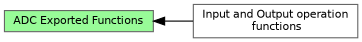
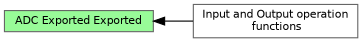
  digraph {
    rankdir=LR
    node [fontname=Helvetica fontsize=10 shape=box style=filled]
-   n1 [color=grey40 fillcolor=palegreen height=0.2 label="ADC Exported Functions" width=0.4]
+   n1 [color=grey40 fillcolor=palegreen height=0.2 label="ADC Exported Exported" width=0.4]
    n2 [color=gray40 fillcolor=white fontcolor=black height=0.2 label="Input and Output operation\l functions" width=0.4]
    n1 -> n2 [dir=back fontname=Helvetica fontsize=10 labelfontname=Helvetica labelfontsize=10 shape=plaintext style=solid]
  }
